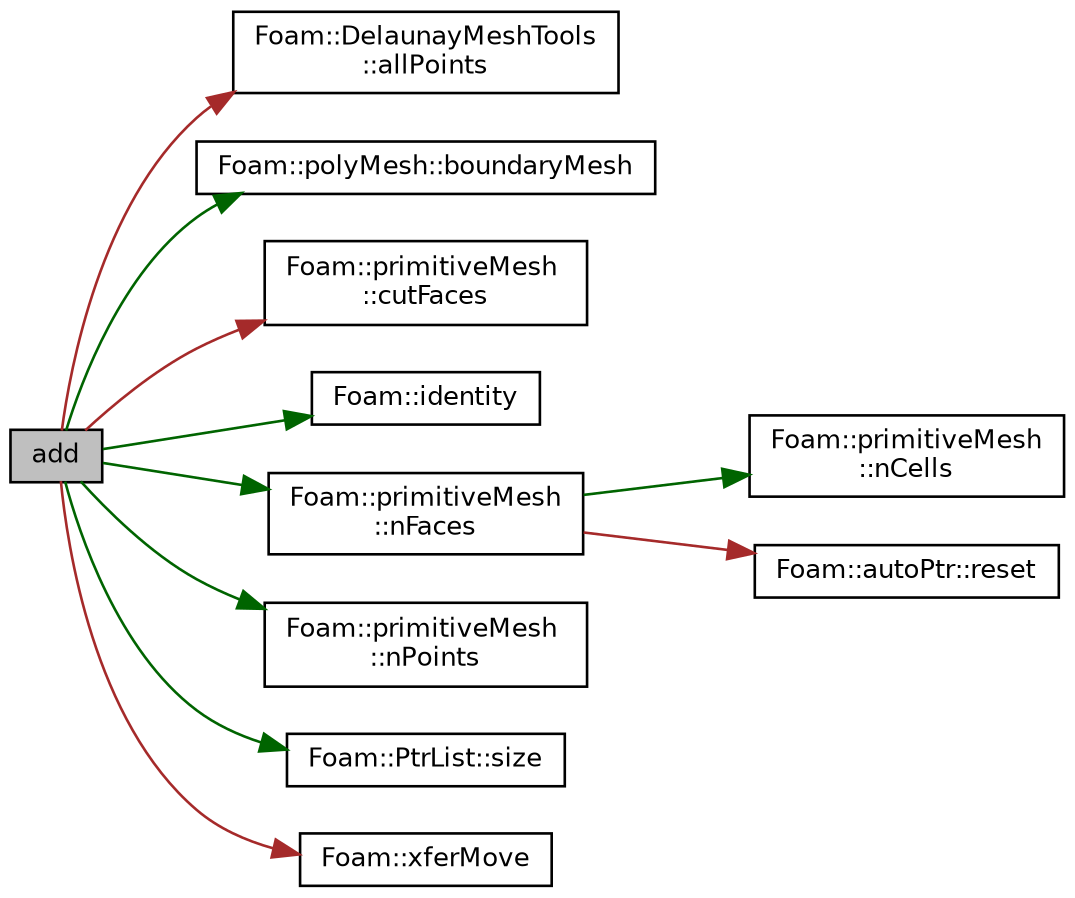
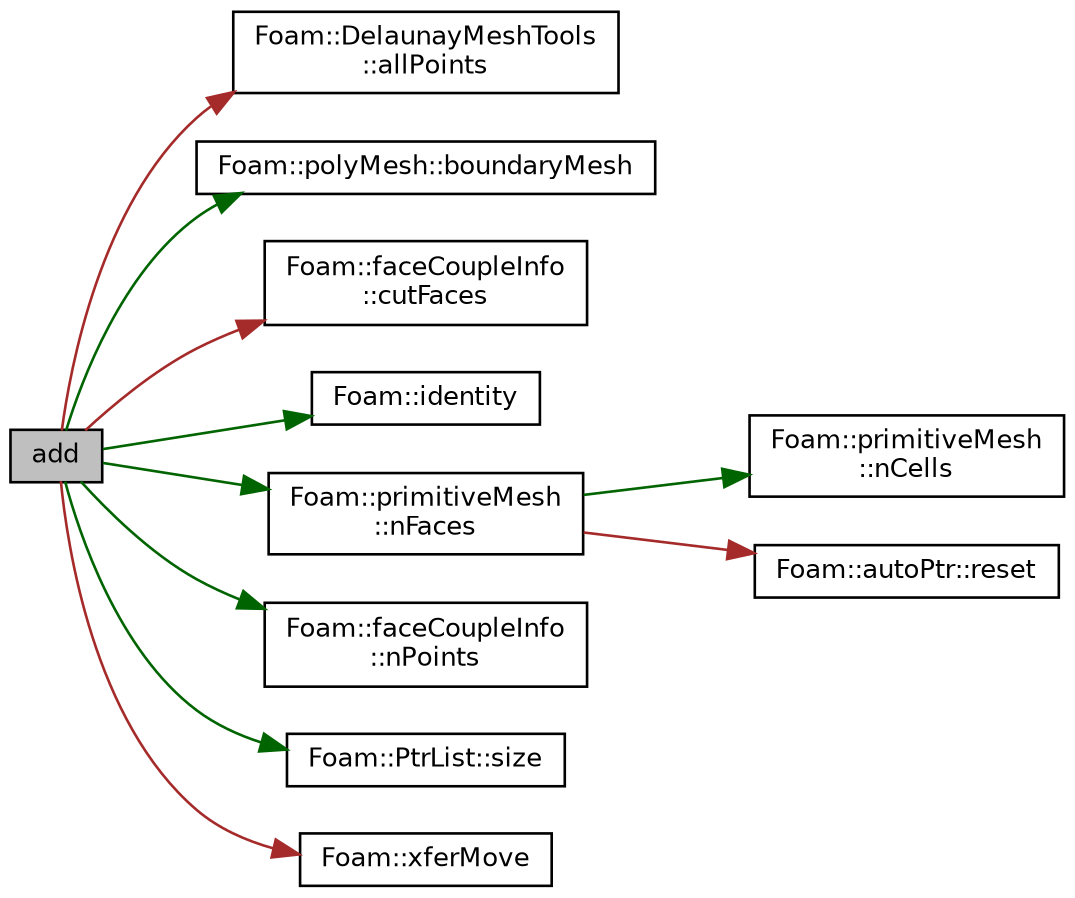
  digraph {
    rankdir=LR
    node [color=black fontname=Helvetica fontsize=10 shape=record]
    edge [color=darkgreen fontname=Helvetica fontsize=10 labelfontname=Helvetica labelfontsize=10 style=solid]
    n1 [fillcolor=grey75 fontcolor=black height=0.2 label=add style=filled width=0.4]
    n2 [height=0.2 label="Foam::DelaunayMeshTools\l::allPoints" width=0.4]
    n3 [height=0.2 label="Foam::polyMesh::boundaryMesh" width=0.4]
-   n4 [height=0.2 label="Foam::primitiveMesh\l::cutFaces" width=0.4]
+   n4 [height=0.2 label="Foam::faceCoupleInfo\l::cutFaces" width=0.4]
    n5 [height=0.2 label="Foam::identity" width=0.4]
    n6 [height=0.2 label="Foam::primitiveMesh\l::nFaces" width=0.4]
-   n7 [height=0.2 label="Foam::primitiveMesh\l::nPoints" width=0.4]
+   n7 [height=0.2 label="Foam::faceCoupleInfo\l::nPoints" width=0.4]
    n8 [height=0.2 label="Foam::PtrList::size" width=0.4]
    n9 [height=0.2 label="Foam::xferMove" width=0.4]
    n10 [height=0.2 label="Foam::primitiveMesh\l::nCells" width=0.4]
    n11 [height=0.2 label="Foam::autoPtr::reset" width=0.4]
    n1 -> n2 [color=brown]
    n1 -> n3
    n1 -> n4 [color=brown]
    n1 -> n5
    n1 -> n6
    n1 -> n7
    n1 -> n8
    n1 -> n9 [color=brown]
    n6 -> n10
    n6 -> n11 [color=brown]
  }
